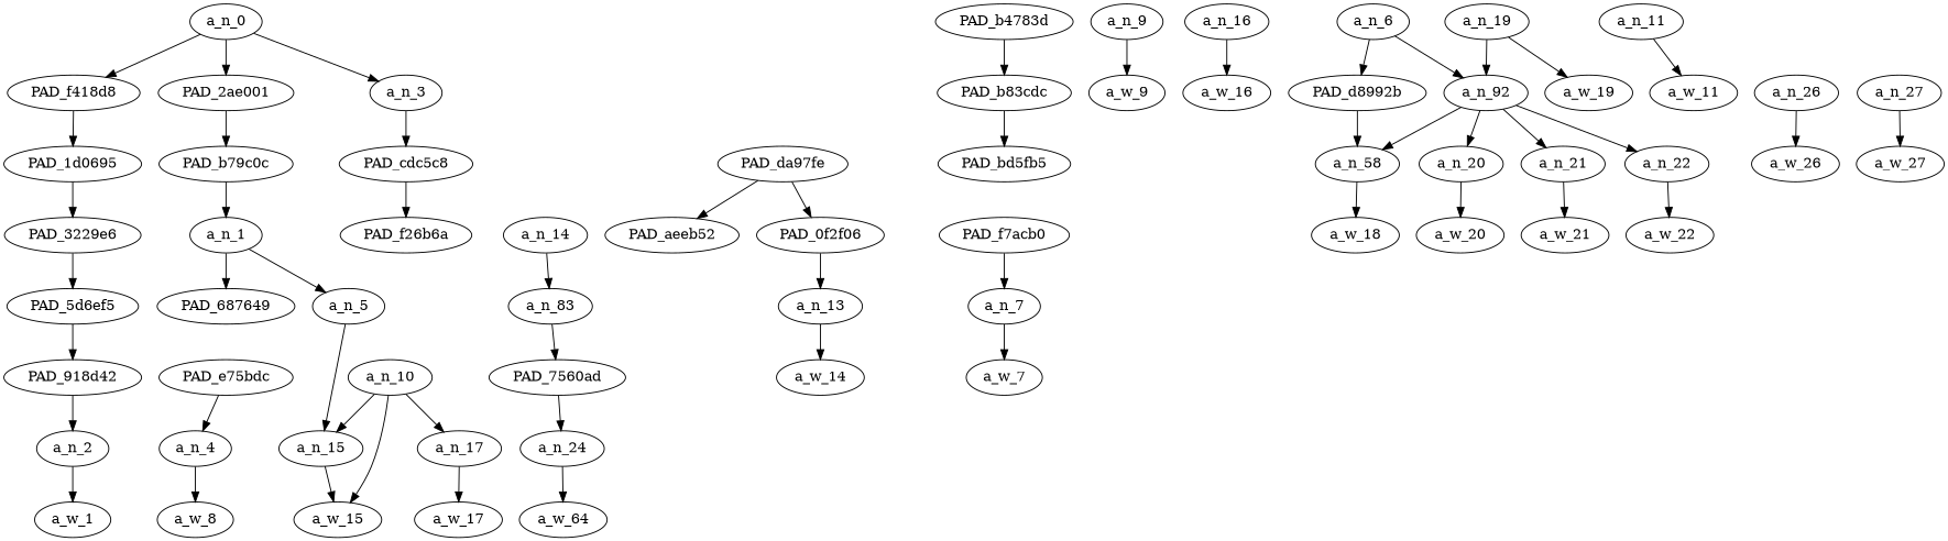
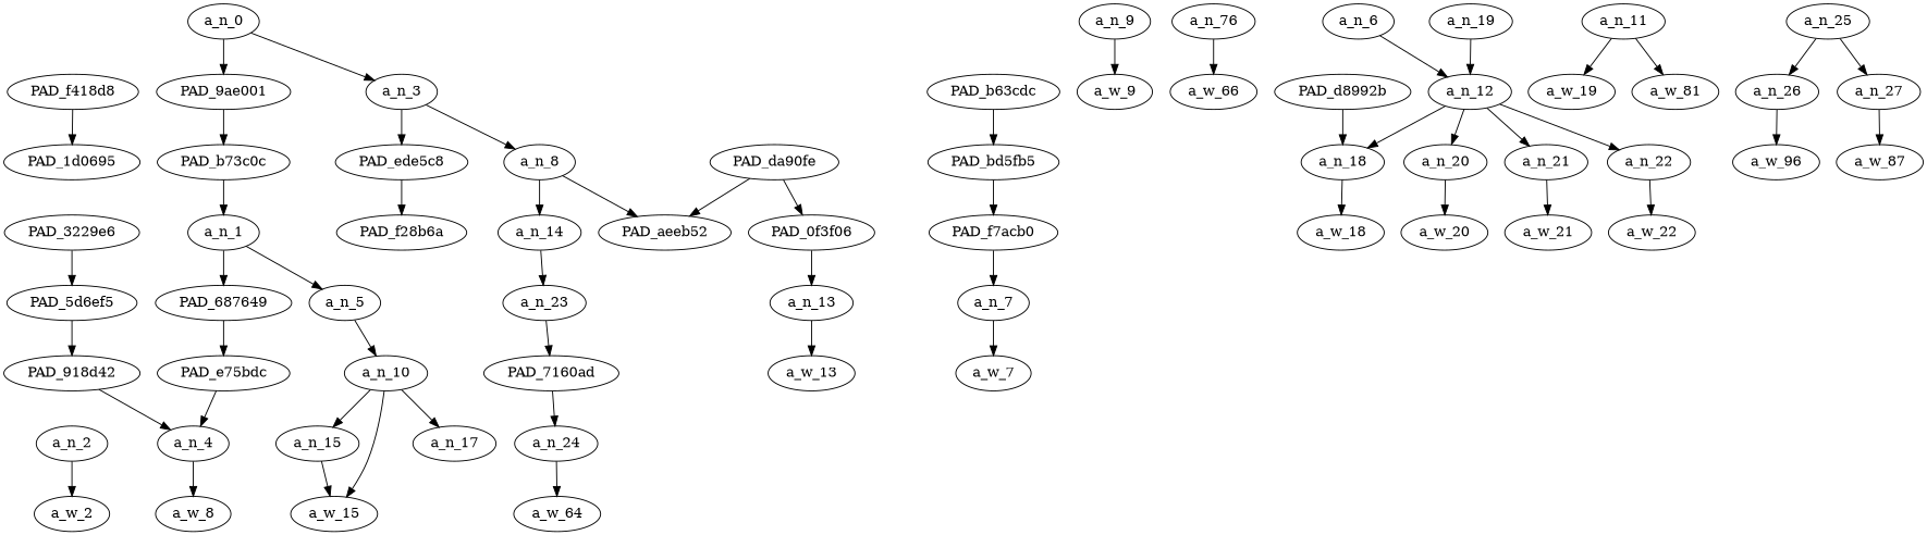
  strict digraph {
    node [div_dir=1 index=0 level=1 text_span="[5]" value=0.04929201]
    a_n_0 [level=7 text_span="[0, 1, 2, 3, 4, 5, 6, 7, 8, 9, 10, 11, 12, 13, 14, 15, 16]" value=1.00000000]
    PAD_f418d8 [index=1 level=6]
-   PAD_2ae001 [level=6 text_span="[0, 1, 2, 3, 4]" value=0.54487436]
+   PAD_2ae001 [level=6 text_span="[0, 1, 2, 3, 4]" value=0.54487436 label=PAD_9ae001]
    a_n_3 [index=2 level=6 text_span="[6, 7, 8, 9, 10, 11, 12, 13, 14, 15, 16]" value=0.40445885]
    PAD_1d0695 [index=1 level=5]
-   PAD_b73c0c [level=5 text_span="[0, 1, 2, 3, 4]" value=0.54487436 label=PAD_b79c0c]
-   PAD_ede5c8 [index=2 level=5 text_span="[6, 7, 8, 9, 10, 11]" value=0.21219565 label=PAD_cdc5c8]
+   PAD_b73c0c [level=5 text_span="[0, 1, 2, 3, 4]" value=0.54487436]
+   PAD_ede5c8 [index=2 level=5 text_span="[6, 7, 8, 9, 10, 11]" value=0.21219565]
+   a_n_8 [index=4 level=5 text_span="[13, 14, 15, 16]" value=0.15957076]
    PAD_3229e6 [index=1 level=4]
    a_n_1 [level=4 text_span="[0, 1, 2, 3, 4]" value=0.54487436]
-   PAD_b4783d [index=3 level=5 text_span="[12]" value=0.03243755]
-   PAD_b83cdc [index=3 level=4 text_span="[12]" value=0.03243755]
-   PAD_f28b6a [index=2 level=4 text_span="[6, 7, 8, 9, 10, 11]" value=0.21219565 label=PAD_f26b6a]
+   PAD_b83cdc [index=3 level=4 text_span="[12]" value=0.03243755 label=PAD_b63cdc]
+   PAD_f28b6a [index=2 level=4 text_span="[6, 7, 8, 9, 10, 11]" value=0.21219565]
    PAD_aeeb52 [index=4 level=4 text_span="[13]" value=0.03781277]
    a_n_14 [index=5 level=4 text_span="[14, 15, 16]" value=0.12147783]
    PAD_5d6ef5 [index=2 level=3]
    PAD_918d42 [index=3 level=2]
    a_n_2 [index=5]
-   a_w_2 [div_dir=0 index=5 level=0 value=so label=a_w_1]
+   a_w_2 [div_dir=0 index=5 level=0 value=so]
    PAD_687649 [level=3 text_span="[0]" value=0.06246152]
    a_n_5 [index=1 level=3 text_span="[1, 2, 3, 4]" value=0.48041372]
    n22 [label=PAD_e75bdc level=2 text_span="[0]" value=0.06246152]
    a_n_10 [index=2 level=2 text_span="[2, 3, 4]" value=0.43062328]
    a_n_4 [text_span="[0]" value=0.06246152]
    a_n_15 [index=2 text_span="[2]" value=0.05487674]
    a_n_17 [index=4 text_span="[4]" value=0.28157287]
    a_w_15 [div_dir=0 index=2 level=0 text_span="[2]" value=part]
    n28 [div_dir=0 label=a_w_8 level=0 text_span="[0]" value=i]
    a_n_9 [index=1 text_span="[1]" value=0.04792078]
    a_w_9 [div_dir=0 index=1 level=0 text_span="[1]" value=am]
-   a_n_16 [index=3 text_span="[3]" value=0.09223488]
-   a_w_16 [div_dir=0 index=3 level=0 text_span="[3]" value=potato]
-   a_w_17 [div_dir=0 index=4 level=0 text_span="[4]" value=nigger]
+   a_n_16 [index=3 text_span="[3]" value=0.09223488 label=a_n_76]
+   a_w_16 [div_dir=0 index=3 level=0 text_span="[3]" value=potato label=a_w_66]
    n34 [index=4 label=PAD_bd5fb5 level=3 text_span="[12]" value=0.03243755]
-   a_n_23 [index=6 level=3 text_span="[14, 15, 16]" value=0.12127106 label=a_n_83]
+   a_n_23 [index=6 level=3 text_span="[14, 15, 16]" value=0.12127106]
    PAD_f7acb0 [index=6 level=2 text_span="[12]" value=0.03243755]
    a_n_7 [index=12 text_span="[12]" value=0.03243755]
    a_w_7 [div_dir=0 index=12 level=0 text_span="[12]" value=i2]
    a_n_6 [index=3 level=3 text_span="[6, 7, 8, 9, 10, 11]" value=0.21219565]
    PAD_d8992b [index=4 level=2 text_span="[6]" value=0.03580305]
-   a_n_12 [index=5 level=2 text_span="[7, 8, 9, 10, 11]" value=0.17628521 label=a_n_92]
-   a_n_18 [index=7 text_span="[7]" value=0.03063602 label=a_n_58]
+   a_n_12 [index=5 level=2 text_span="[7, 8, 9, 10, 11]" value=0.17628521]
+   a_n_18 [index=7 text_span="[7]" value=0.03063602]
    a_n_20 [index=9 text_span="[9]" value=0.04175854]
    a_n_21 [index=10 text_span="[10]" value=0.03309526]
    a_n_22 [div_dir=-1 index=11 text_span="[11]" value=0.04070389]
    a_n_11 [index=6 text_span="[6]" value=0.03580305]
-   a_w_11 [div_dir=0 index=6 level=0 text_span="[6]" value=i1]
+   a_w_11 [div_dir=0 index=6 level=0 text_span="[6]" value=i1 label=a_w_81]
    a_w_18 [div_dir=0 index=7 level=0 text_span="[7]" value=am1]
    a_n_19 [div_dir=-1 index=8 text_span="[8]" value=0.03004285]
    a_w_19 [div_dir=0 index=8 level=0 text_span="[8]" value=not]
    a_w_20 [div_dir=0 index=9 level=0 text_span="[9]" value=welcome]
    a_w_21 [div_dir=0 index=10 level=0 text_span="[10]" value=here]
    a_w_22 [div_dir=0 index=11 level=0 text_span="[11]" value=anymore]
-   PAD_da97fe [index=5 level=3 text_span="[13]" value=0.03781277]
-   PAD_0f2f06 [index=7 level=2 text_span="[13]" value=0.03781277]
-   PAD_7160ad [div_dir=-1 index=8 level=2 text_span="[14]" value=0.03002278 label=PAD_7560ad]
+   PAD_da97fe [index=5 level=3 text_span="[13]" value=0.03781277 label=PAD_da90fe]
+   PAD_0f2f06 [index=7 level=2 text_span="[13]" value=0.03781277 label=PAD_0f3f06]
+   PAD_7160ad [div_dir=-1 index=8 level=2 text_span="[14]" value=0.03002278]
    a_n_13 [index=13 text_span="[13]" value=0.03781277]
-   a_w_13 [div_dir=0 index=13 level=0 text_span="[13]" value=have label=a_w_14]
+   a_w_13 [div_dir=0 index=13 level=0 text_span="[13]" value=have]
    a_n_24 [div_dir=-1 index=14 text_span="[14]" value=0.03002278]
+   a_n_25 [index=9 level=2 text_span="[15, 16]" value=0.09104151]
    a_n_26 [index=15 text_span="[15]" value=0.03543807]
    a_n_27 [index=16 text_span="[16]" value=0.05521638]
    n63 [div_dir=0 index=14 label=a_w_64 level=0 text_span="[14]" value=to]
-   a_w_26 [div_dir=0 index=15 level=0 text_span="[15]" value=go]
-   a_w_27 [div_dir=0 index=16 level=0 text_span="[16]" value=back]
-   a_n_0 -> PAD_f418d8
+   a_w_26 [div_dir=0 index=15 level=0 text_span="[15]" value=go label=a_w_96]
+   a_w_27 [div_dir=0 index=16 level=0 text_span="[16]" value=back label=a_w_87]
    a_n_0 -> PAD_2ae001
    a_n_0 -> a_n_3
    PAD_f418d8 -> PAD_1d0695
    PAD_2ae001 -> PAD_b73c0c
    a_n_3 -> PAD_ede5c8
-   PAD_1d0695 -> PAD_3229e6
+   a_n_3 -> a_n_8
    PAD_b73c0c -> a_n_1
    PAD_ede5c8 -> PAD_f28b6a
+   a_n_8 -> PAD_aeeb52
+   a_n_8 -> a_n_14
    PAD_3229e6 -> PAD_5d6ef5
    a_n_1 -> PAD_687649
    a_n_1 -> a_n_5
-   PAD_b4783d -> PAD_b83cdc
    PAD_b83cdc -> n34
    a_n_14 -> a_n_23
    PAD_5d6ef5 -> PAD_918d42
-   PAD_918d42 -> a_n_2
+   PAD_918d42 -> a_n_4
    a_n_2 -> a_w_2
-   a_n_5 -> a_n_15
+   PAD_687649 -> n22
+   a_n_5 -> a_n_10
    n22 -> a_n_4
    a_n_10 -> a_n_15
    a_n_10 -> a_n_17
    a_n_10 -> a_w_15
    a_n_4 -> n28
    a_n_15 -> a_w_15
-   a_n_17 -> a_w_17
    a_n_9 -> a_w_9
    a_n_16 -> a_w_16
+   n34 -> PAD_f7acb0
    a_n_23 -> PAD_7160ad
    PAD_f7acb0 -> a_n_7
    a_n_7 -> a_w_7
-   a_n_6 -> PAD_d8992b
    a_n_6 -> a_n_12
    PAD_d8992b -> a_n_18
    a_n_12 -> a_n_18
    a_n_12 -> a_n_20
    a_n_12 -> a_n_21
    a_n_12 -> a_n_22
    a_n_18 -> a_w_18
    a_n_20 -> a_w_20
    a_n_21 -> a_w_21
    a_n_22 -> a_w_22
    a_n_11 -> a_w_11
    a_n_19 -> a_n_12
-   a_n_19 -> a_w_19
+   a_n_11 -> a_w_19
    PAD_da97fe -> PAD_aeeb52
    PAD_da97fe -> PAD_0f2f06
    PAD_0f2f06 -> a_n_13
    PAD_7160ad -> a_n_24
    a_n_13 -> a_w_13
    a_n_24 -> n63
+   a_n_25 -> a_n_26
+   a_n_25 -> a_n_27
    a_n_26 -> a_w_26
    a_n_27 -> a_w_27
  }
